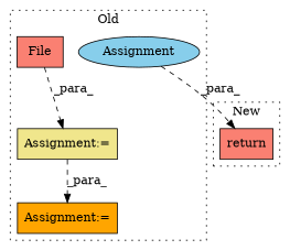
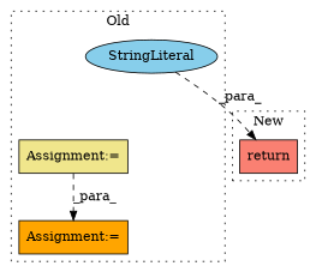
  digraph {
    node [a=7 fillcolor=salmon l=1 shape=box style=filled]
    edge [style=dashed]
-   n1 [a=32 l="5,1" label=File s="1194,1351"]
-   n2 [a=45 fillcolor=skyblue l=26 label=Assignment s=1319 shape=ellipse]
+   n2 [a=45 fillcolor=skyblue l=26 label=StringLiteral s=1319 shape=ellipse]
    n3 [fillcolor=khaki label="Assignment:=" s=1193]
    n4 [fillcolor=orange label="Assignment:=" s=1574]
    n5 [a=41 l=7 label=return s=766]
    subgraph cluster_1 {
      label=Old
      style=dotted
-     n1
      n2
      n3
      n4
    }
    subgraph cluster_2 {
      label=New
      style=dotted
      n5
    }
-   n1 -> n3 [label=_para_]
    n2 -> n5 [label=_para_]
    n3 -> n4 [label=_para_]
  }
